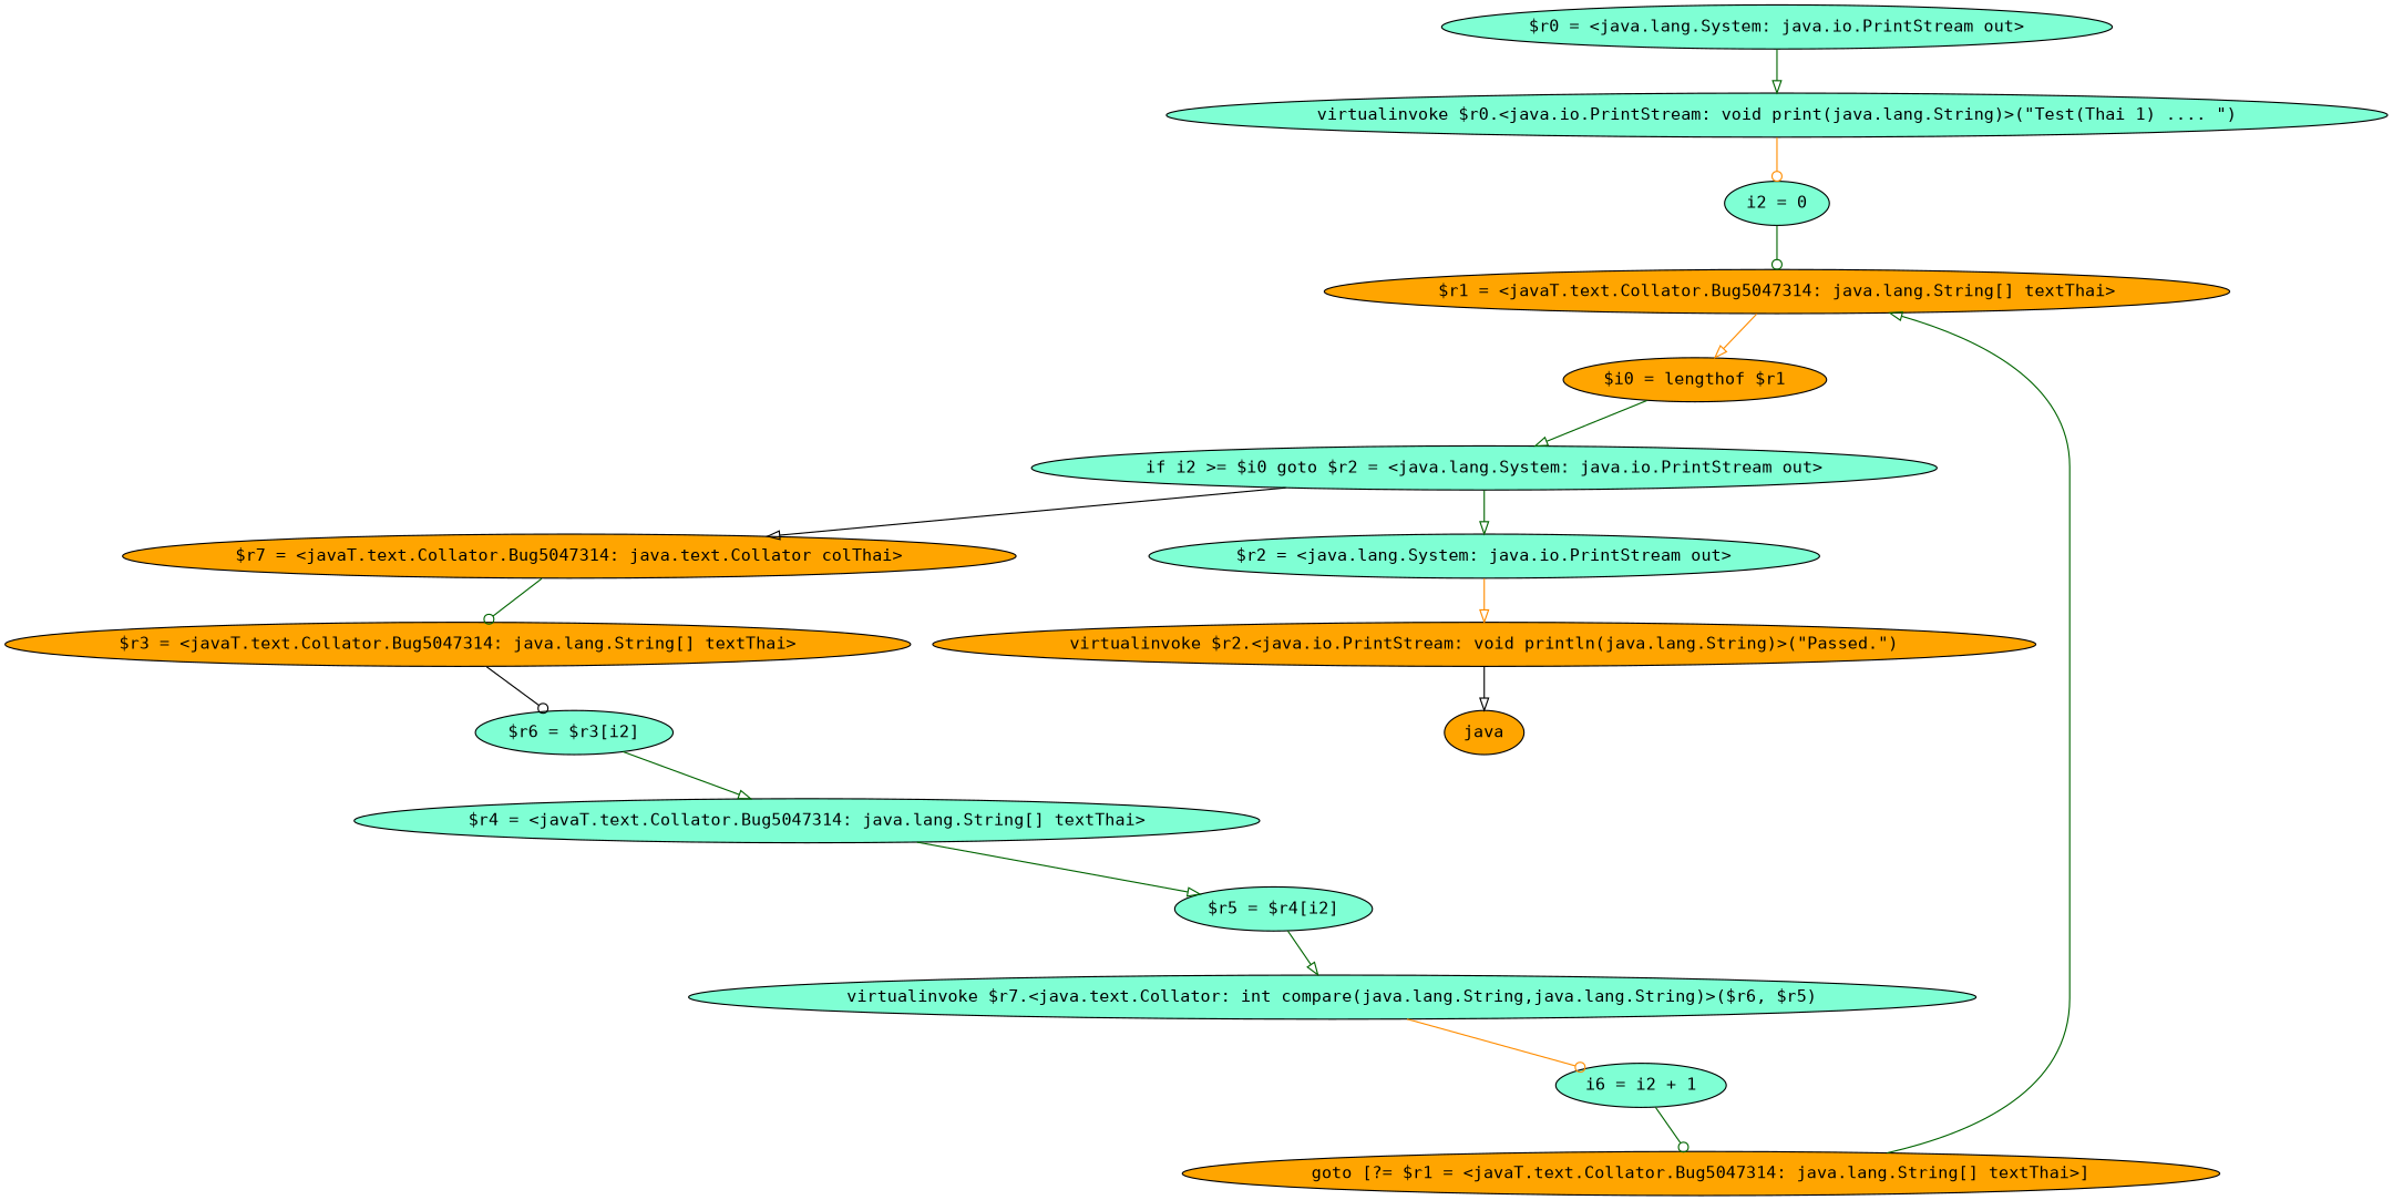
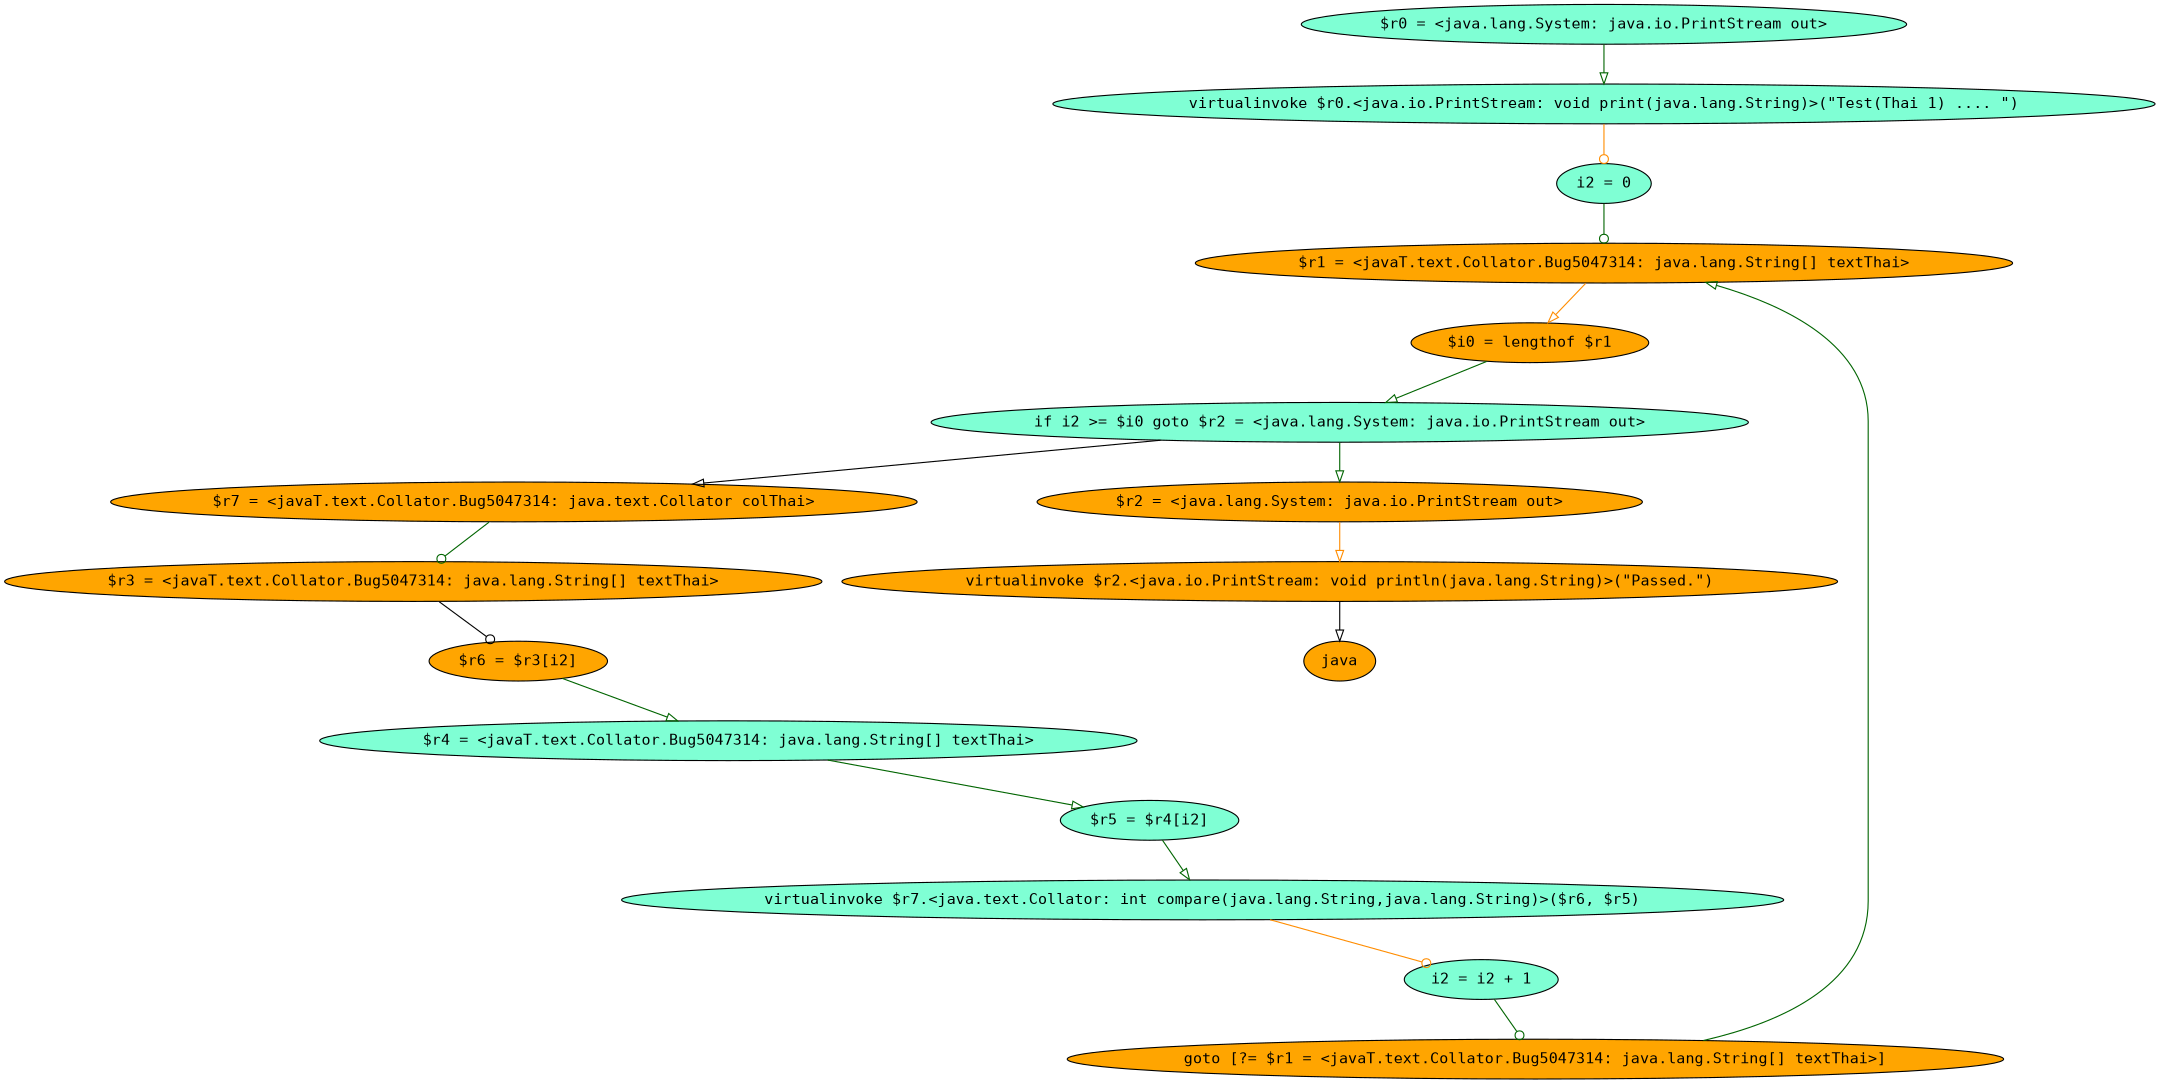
  digraph {
    fontname="DejaVu Sans Mono"
    node [fillcolor=aquamarine fontname="DejaVu Sans Mono" style=filled]
    edge [arrowhead=onormal color=darkgreen fontname="DejaVu Sans Mono"]
    "$r0 = <java.lang.System: java.io.PrintStream out>"
    "virtualinvoke $r0.<java.io.PrintStream: void print(java.lang.String)>(\"Test(Thai 1) .... \")"
    "i2 = 0"
    "$r1 = <javaT.text.Collator.Bug5047314: java.lang.String[] textThai>" [fillcolor=orange]
    "$i0 = lengthof $r1" [fillcolor=orange]
    "if i2 >= $i0 goto $r2 = <java.lang.System: java.io.PrintStream out>"
    "$r7 = <javaT.text.Collator.Bug5047314: java.text.Collator colThai>" [fillcolor=orange]
-   "$r2 = <java.lang.System: java.io.PrintStream out>"
+   "$r2 = <java.lang.System: java.io.PrintStream out>" [fillcolor=orange]
    "$r3 = <javaT.text.Collator.Bug5047314: java.lang.String[] textThai>" [fillcolor=orange]
    "virtualinvoke $r2.<java.io.PrintStream: void println(java.lang.String)>(\"Passed.\")" [fillcolor=orange]
-   "$r6 = $r3[i2]"
+   "$r6 = $r3[i2]" [fillcolor=orange]
    "$r4 = <javaT.text.Collator.Bug5047314: java.lang.String[] textThai>"
    "$r5 = $r4[i2]"
    "virtualinvoke $r7.<java.text.Collator: int compare(java.lang.String,java.lang.String)>($r6, $r5)"
-   "i2 = i2 + 1" [label="i6 = i2 + 1"]
+   "i2 = i2 + 1"
    "goto [?= $r1 = <javaT.text.Collator.Bug5047314: java.lang.String[] textThai>]" [fillcolor=orange]
    n17 [fillcolor=orange label=java]
    "$r0 = <java.lang.System: java.io.PrintStream out>" -> "virtualinvoke $r0.<java.io.PrintStream: void print(java.lang.String)>(\"Test(Thai 1) .... \")"
    "virtualinvoke $r0.<java.io.PrintStream: void print(java.lang.String)>(\"Test(Thai 1) .... \")" -> "i2 = 0" [arrowhead=odot color=darkorange]
    "i2 = 0" -> "$r1 = <javaT.text.Collator.Bug5047314: java.lang.String[] textThai>" [arrowhead=odot]
    "$r1 = <javaT.text.Collator.Bug5047314: java.lang.String[] textThai>" -> "$i0 = lengthof $r1" [color=darkorange]
    "$i0 = lengthof $r1" -> "if i2 >= $i0 goto $r2 = <java.lang.System: java.io.PrintStream out>"
    "if i2 >= $i0 goto $r2 = <java.lang.System: java.io.PrintStream out>" -> "$r7 = <javaT.text.Collator.Bug5047314: java.text.Collator colThai>" [color=black]
    "if i2 >= $i0 goto $r2 = <java.lang.System: java.io.PrintStream out>" -> "$r2 = <java.lang.System: java.io.PrintStream out>"
    "$r7 = <javaT.text.Collator.Bug5047314: java.text.Collator colThai>" -> "$r3 = <javaT.text.Collator.Bug5047314: java.lang.String[] textThai>" [arrowhead=odot]
    "$r2 = <java.lang.System: java.io.PrintStream out>" -> "virtualinvoke $r2.<java.io.PrintStream: void println(java.lang.String)>(\"Passed.\")" [color=darkorange]
    "$r3 = <javaT.text.Collator.Bug5047314: java.lang.String[] textThai>" -> "$r6 = $r3[i2]" [arrowhead=odot color=black]
    "virtualinvoke $r2.<java.io.PrintStream: void println(java.lang.String)>(\"Passed.\")" -> n17 [color=black]
    "$r6 = $r3[i2]" -> "$r4 = <javaT.text.Collator.Bug5047314: java.lang.String[] textThai>"
    "$r4 = <javaT.text.Collator.Bug5047314: java.lang.String[] textThai>" -> "$r5 = $r4[i2]"
    "$r5 = $r4[i2]" -> "virtualinvoke $r7.<java.text.Collator: int compare(java.lang.String,java.lang.String)>($r6, $r5)"
    "virtualinvoke $r7.<java.text.Collator: int compare(java.lang.String,java.lang.String)>($r6, $r5)" -> "i2 = i2 + 1" [arrowhead=odot color=darkorange]
    "i2 = i2 + 1" -> "goto [?= $r1 = <javaT.text.Collator.Bug5047314: java.lang.String[] textThai>]" [arrowhead=odot]
    "goto [?= $r1 = <javaT.text.Collator.Bug5047314: java.lang.String[] textThai>]" -> "$r1 = <javaT.text.Collator.Bug5047314: java.lang.String[] textThai>"
  }
